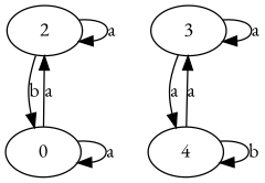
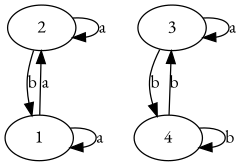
  digraph {
    d2tdocpreamble="\usetikzlibrary{automata}"
    d2tfigpreamble="\tikzstyle{every state}= [ draw=blue!50,very thick,fill=blue!20]  \tikzstyle{auto}= [fill=white]"
    fontname="EB Garamond"
    ranksep=0.5
    node [fontname="EB Garamond" style=state]
    edge [fontname="EB Garamond" lblstyle=auto topath="loop above"]
    n1 [label=2]
-   n2 [label=0]
+   n2 [label=1]
    n3 [label=3]
    n4 [label=4 style="state, initial"]
    n1 -> n1 [label=a]
    n1 -> n2 [label=b topath="bend right"]
    n2 -> n1 [label=a topath="bend right"]
    n2 -> n2 [label=a]
    n3 -> n3 [label=a]
-   n3 -> n4 [label=a topath="bend right"]
-   n4 -> n3 [label=a topath="bend right"]
+   n3 -> n4 [label=b topath="bend right"]
+   n4 -> n3 [label=b topath="bend right"]
    n4 -> n4 [label=b]
  }
